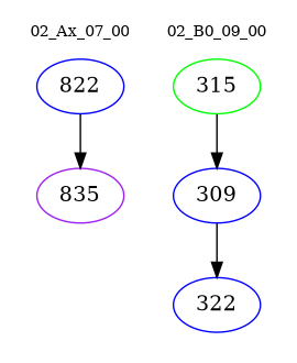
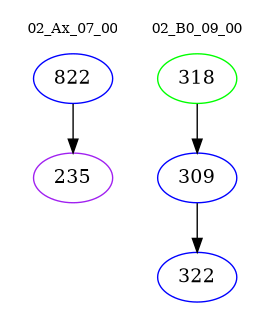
  digraph {
    node [color=blue]
    edge [color=black]
    n1 [label=822]
-   n2 [color=purple label=835]
-   n3 [color=green label=315]
+   n2 [color=purple label=235]
+   n3 [color=green label=318]
    n4 [label=309]
    n5 [label=322]
    subgraph cluster_1 {
      color=white
      fontsize=10
      label="02_Ax_07_00"
      n1
      n2
    }
    subgraph cluster_2 {
      color=white
      fontsize=10
      label="02_B0_09_00"
      n3
      n4
      n5
    }
    n1 -> n2
    n3 -> n4
    n4 -> n5
  }
